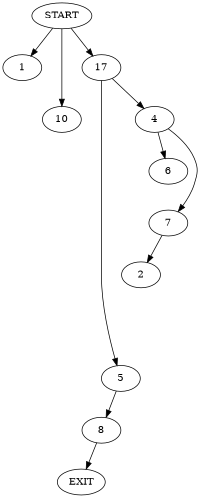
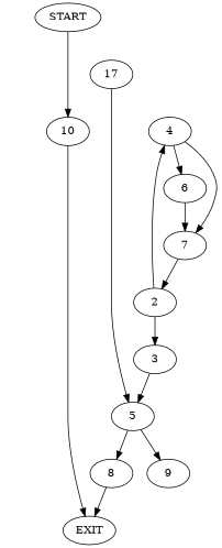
  digraph {
    n1 [label=START]
-   1
    10
    n4 [label=17]
    n5 [label=EXIT]
    5
    2
+   3
    4
    6
    7
    8
-   n1 -> 1
+   9
    n1 -> 10
-   n1 -> n4
+   10 -> n5
    n4 -> 5
    5 -> 8
-   n4 -> 4
+   5 -> 9
+   2 -> 3
+   2 -> 4
+   3 -> 5
    4 -> 6
    4 -> 7
+   6 -> 7
    7 -> 2
    8 -> n5
  }
